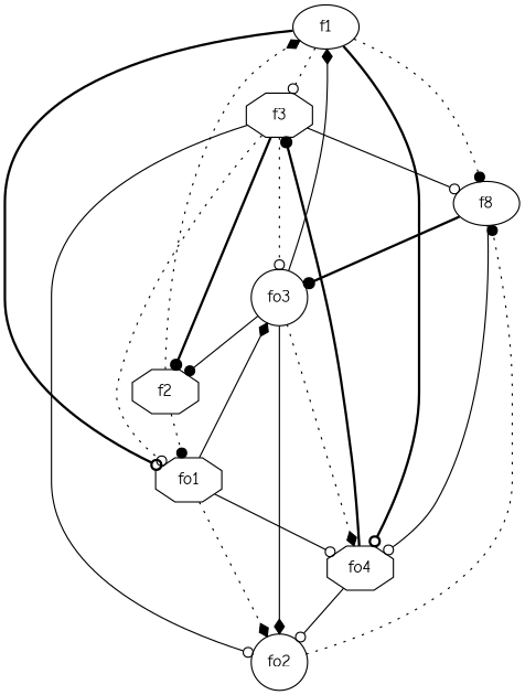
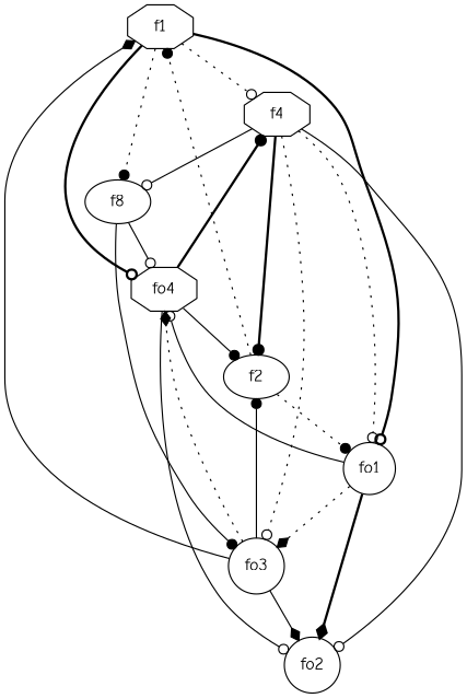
  strict digraph {
    fontname="Comic Neue"
    node [fontname="Comic Neue" shape=octagon]
    edge [arrowhead=odot fontname="Comic Neue" style=dotted weight=2]
-   f1 [shape=ellipse]
-   f3
+   f1
+   f3 [label=f4]
    n3 [label=f8 shape=ellipse]
-   fo1
+   fo1 [shape=circle]
    fo4
-   f2
+   f2 [shape=ellipse]
    fo2 [shape=circle]
    fo3 [shape=circle]
    f1 -> f3
    f1 -> n3 [arrowhead=dot]
    f1 -> fo1 [style=bold]
    f1 -> fo4 [style=bold]
    f3 -> n3 [style=solid]
    f3 -> fo1
    f3 -> f2 [arrowhead=dot style=bold]
    f3 -> fo2 [style=solid]
    f3 -> fo3
    n3 -> fo4 [style=solid]
-   n3 -> fo3 [arrowhead=dot style=bold]
+   n3 -> fo3 [arrowhead=dot style=solid]
    fo1 -> fo4 [style=solid]
-   fo1 -> fo2 [arrowhead=diamond]
-   fo1 -> fo3 [arrowhead=diamond style=solid]
+   fo1 -> fo2 [arrowhead=diamond style=bold]
+   fo1 -> fo3 [arrowhead=diamond]
    fo4 -> f3 [arrowhead=dot style=bold]
+   fo4 -> f2 [arrowhead=dot style=solid]
    fo4 -> fo2 [style=solid]
-   f2 -> f1 [arrowhead=diamond]
+   f2 -> f1 [arrowhead=dot]
    f2 -> fo1 [arrowhead=dot]
-   fo2 -> n3 [arrowhead=dot]
    fo3 -> f1 [arrowhead=diamond style=solid]
    fo3 -> fo4 [arrowhead=diamond]
    fo3 -> f2 [arrowhead=dot style=solid]
    fo3 -> fo2 [arrowhead=diamond style=solid]
  }
